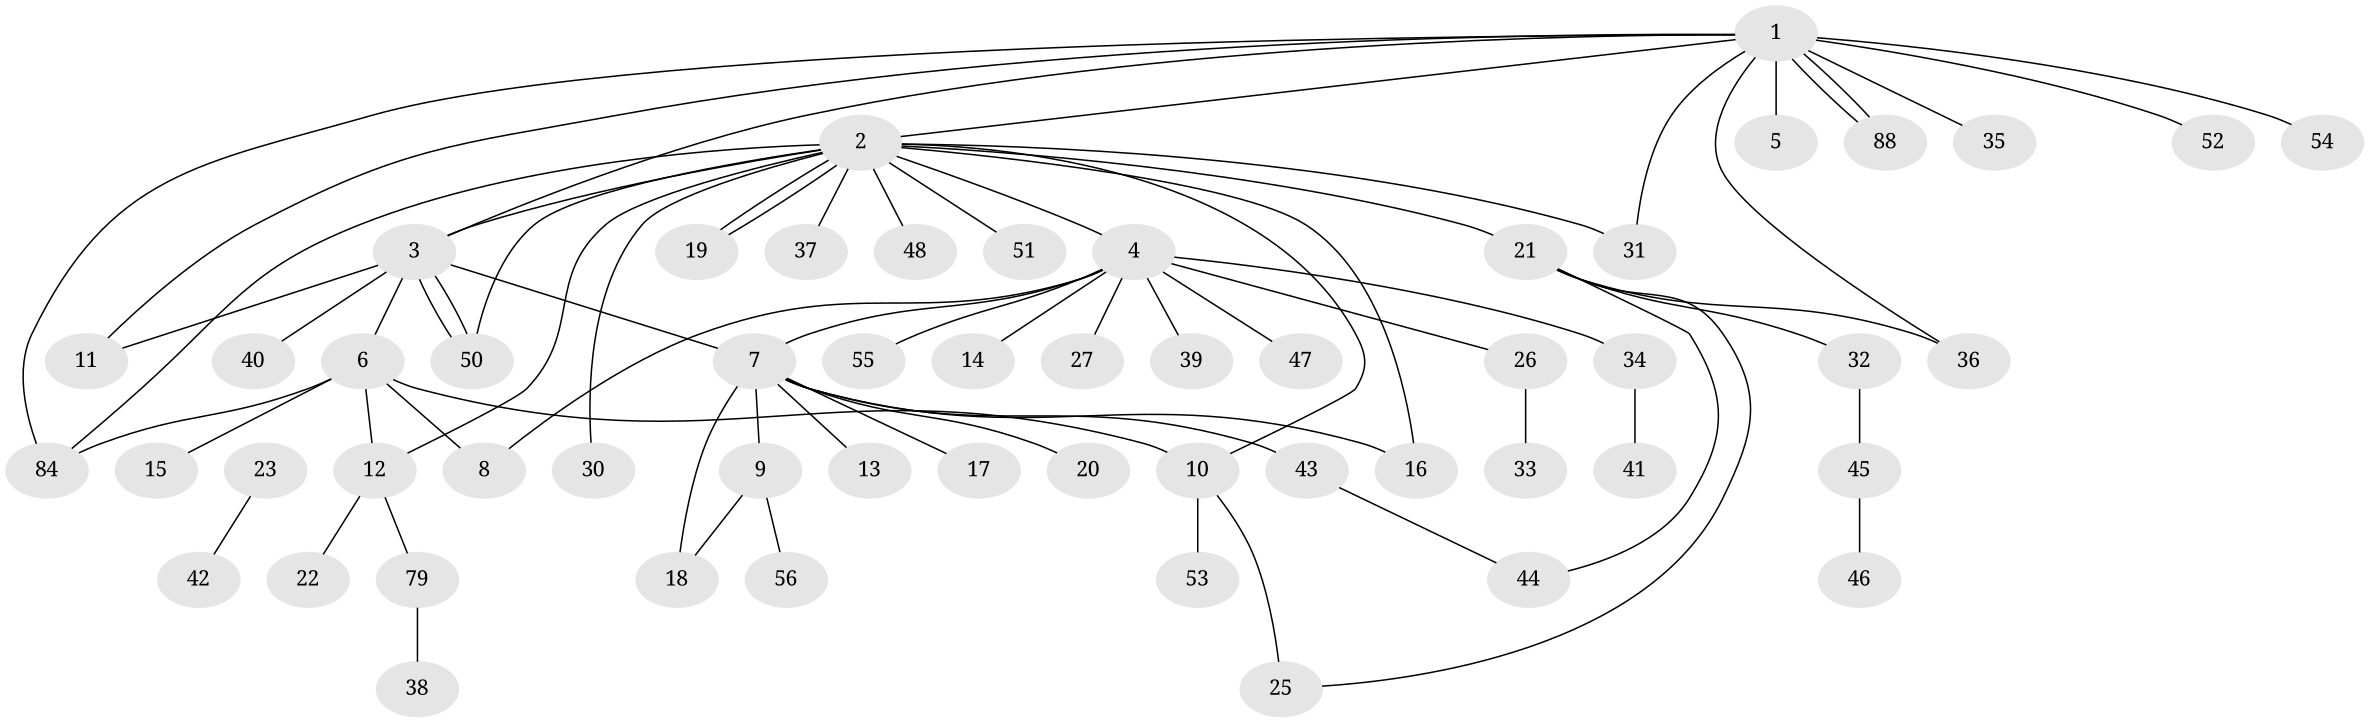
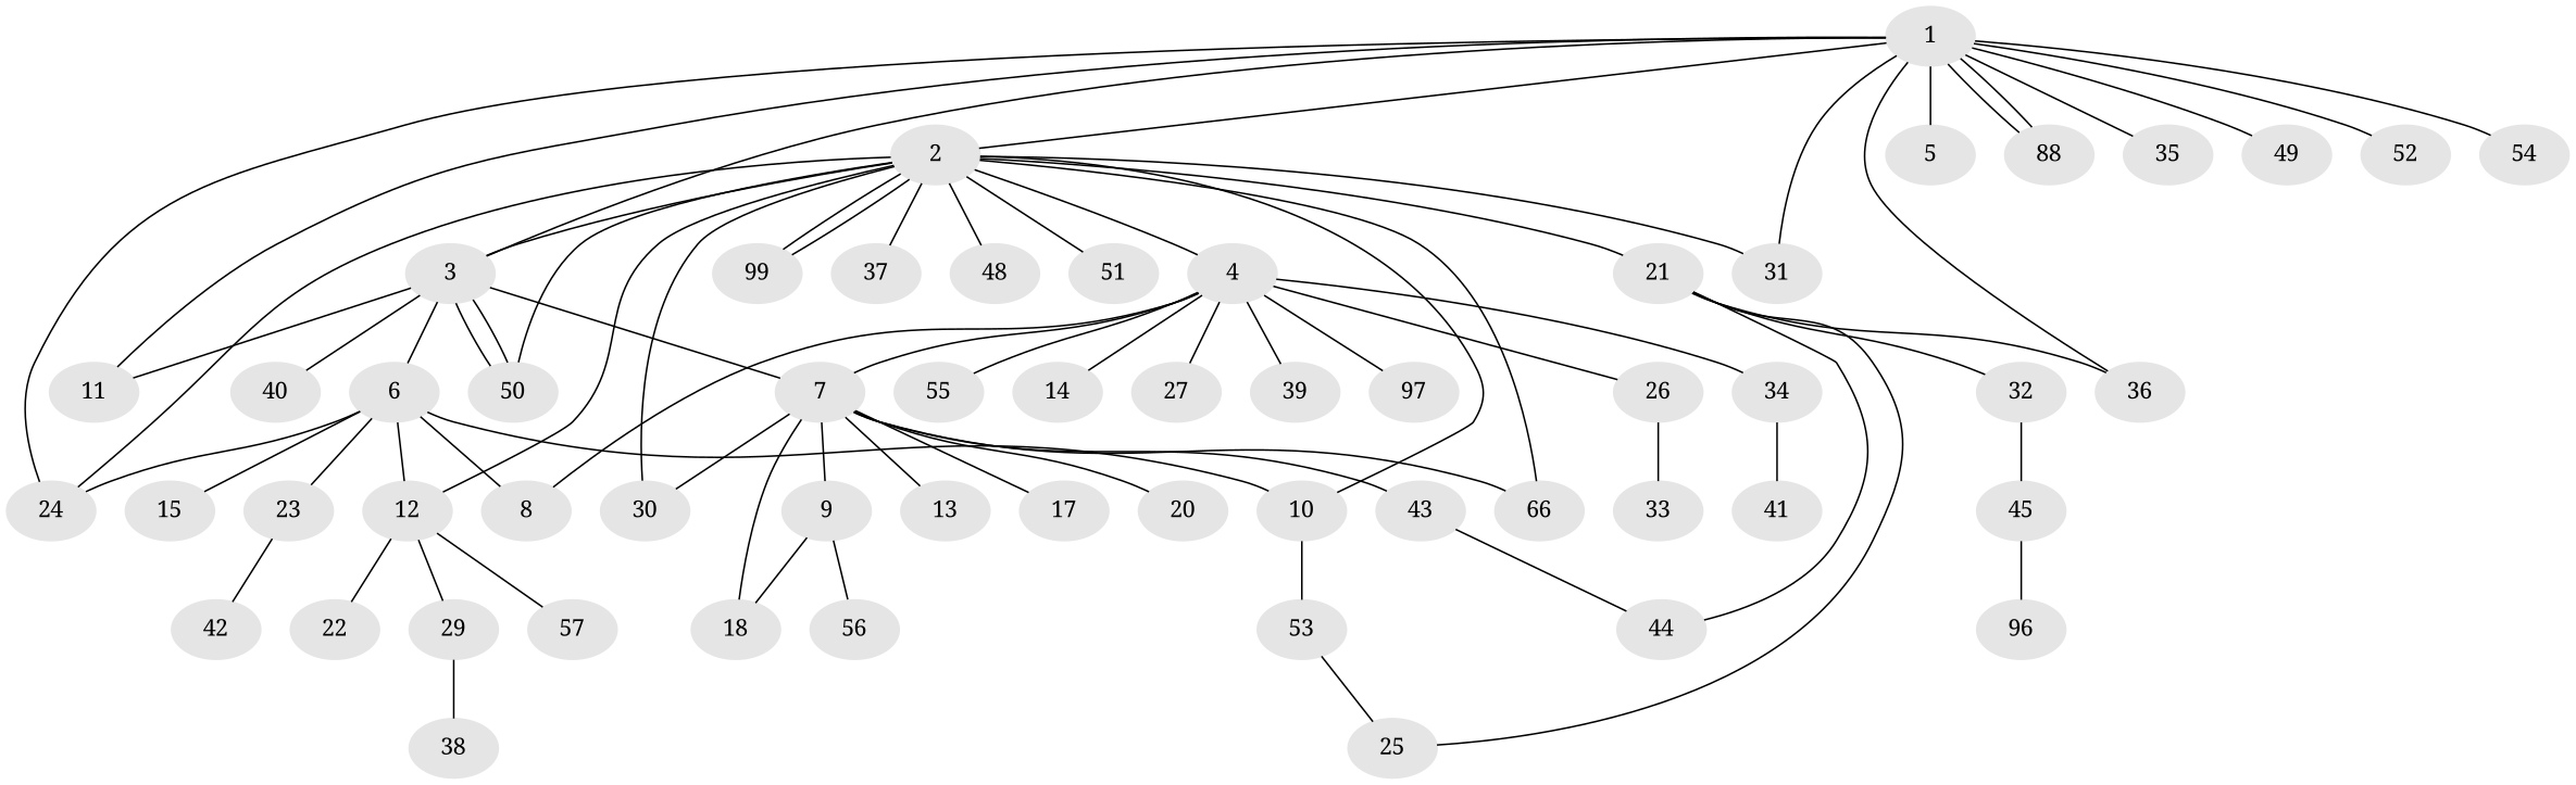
  graph {
    fontname="Noto Serif"
    node [color=gray90 fontname="Noto Serif" style=filled]
    edge [fontname="Noto Serif"]
    1
    2
    3
    5
    11
-   24 [label=84]
+   24
    n7 [label=88]
    31
    35
    36
+   49
    52
    54
    4
    10
    12
-   16
-   19
+   16 [label=66]
+   19 [label=99]
    21
    30
    37
    48
    50
    51
    6
    7
    40
    8
    14
    26
    27
    34
    39
-   47
+   47 [label=97]
    55
    25
    53
    22
-   29 [label=79]
+   29
+   57
    32
    44
    15
    23
    9
    13
    17
    18
    20
    43
    33
    41
    42
    56
    38
    45
-   46
+   46 [label=96]
    1 -- 2
    1 -- 3
    1 -- 5
    1 -- 11
    1 -- 24
    1 -- n7
    1 -- n7
    1 -- 31
    1 -- 35
    1 -- 36
+   1 -- 49
    1 -- 52
    1 -- 54
    2 -- 3
    2 -- 24
    2 -- 31
    2 -- 4
    2 -- 10
    2 -- 12
    2 -- 16
    2 -- 19
    2 -- 19
    2 -- 21
    2 -- 30
    2 -- 37
    2 -- 48
    2 -- 50
    2 -- 51
    3 -- 11
    3 -- 50
    3 -- 50
    3 -- 6
    3 -- 7
    3 -- 40
    4 -- 7
    4 -- 8
    4 -- 14
    4 -- 26
    4 -- 27
    4 -- 34
    4 -- 39
    4 -- 47
    4 -- 55
-   10 -- 25
+   53 -- 25
    10 -- 53
    12 -- 22
    12 -- 29
+   12 -- 57
    21 -- 36
    21 -- 25
    21 -- 32
    21 -- 44
    6 -- 24
    6 -- 10
    6 -- 12
    6 -- 8
    6 -- 15
+   6 -- 23
    7 -- 16
+   7 -- 30
    7 -- 9
    7 -- 13
    7 -- 17
    7 -- 18
    7 -- 20
    7 -- 43
    26 -- 33
    34 -- 41
    29 -- 38
    32 -- 45
    23 -- 42
    9 -- 18
    9 -- 56
    43 -- 44
    45 -- 46
  }
